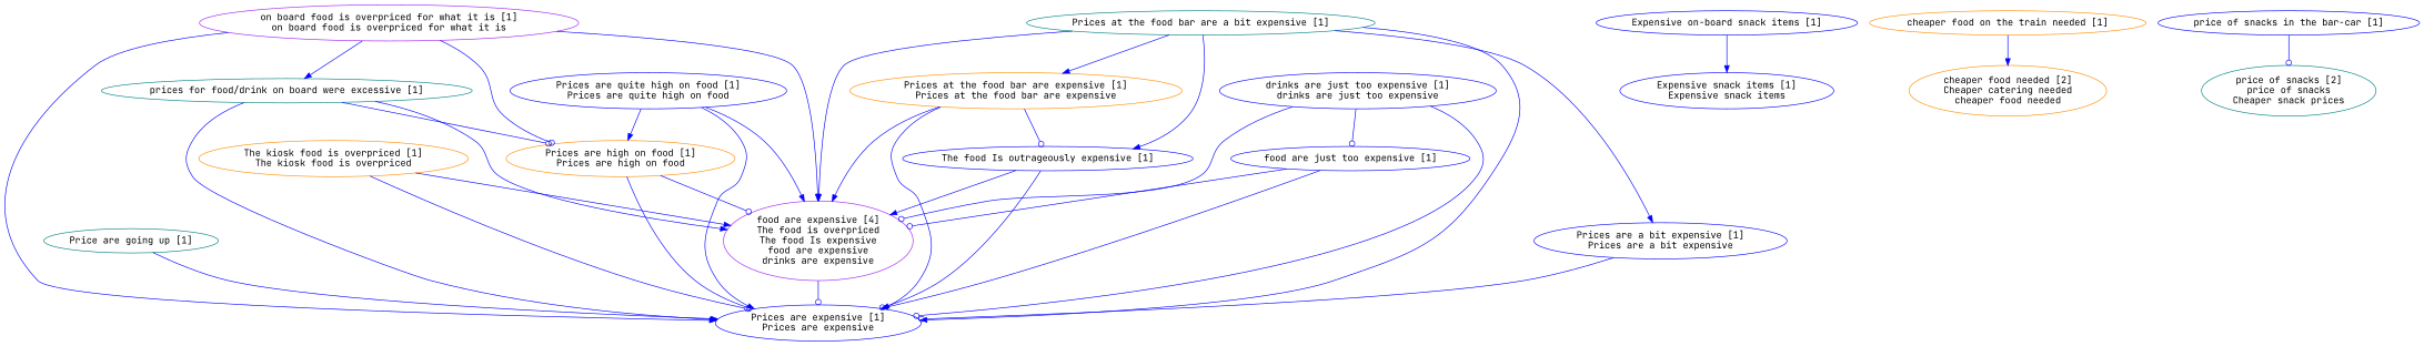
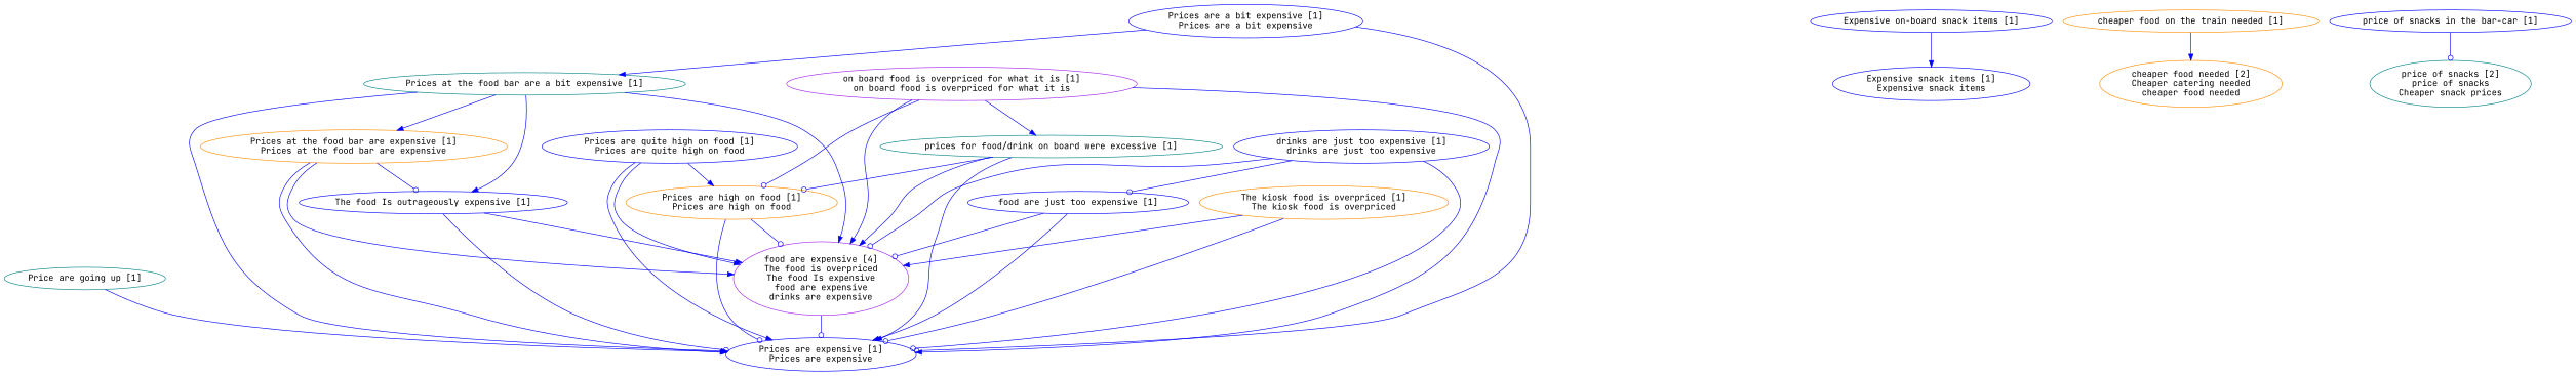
  digraph {
    fontname="JetBrains Mono"
    node [color=blue fontname="JetBrains Mono"]
    edge [arrowhead=normal color=blue fontname="JetBrains Mono"]
    "food are expensive [4]\nThe food is overpriced\nThe food Is expensive\nfood are expensive\ndrinks are expensive" [color=purple]
    "Prices are expensive [1]\nPrices are expensive"
    "Expensive on-board snack items [1]"
    "Expensive snack items [1]\nExpensive snack items"
    "Price are going up [1]" [color=teal]
    "Prices are quite high on food [1]\nPrices are quite high on food"
    "Prices are high on food [1]\nPrices are high on food" [color=darkorange]
    "Prices at the food bar are a bit expensive [1]" [color=teal]
    "Prices at the food bar are expensive [1]\nPrices at the food bar are expensive" [color=darkorange]
    "Prices are a bit expensive [1]\nPrices are a bit expensive"
    "The food Is outrageously expensive [1]"
    "The kiosk food is overpriced [1]\nThe kiosk food is overpriced" [color=darkorange]
    "cheaper food on the train needed [1]" [color=darkorange]
    "cheaper food needed [2]\nCheaper catering needed\ncheaper food needed" [color=darkorange]
    "drinks are just too expensive [1]\ndrinks are just too expensive"
    "food are just too expensive [1]"
    "on board food is overpriced for what it is [1]\non board food is overpriced for what it is" [color=purple]
    "prices for food/drink on board were excessive [1]" [color=teal]
    "price of snacks [2]\nprice of snacks\nCheaper snack prices" [color=teal]
    "price of snacks in the bar-car [1]"
    "food are expensive [4]\nThe food is overpriced\nThe food Is expensive\nfood are expensive\ndrinks are expensive" -> "Prices are expensive [1]\nPrices are expensive" [arrowhead=odot]
    "Expensive on-board snack items [1]" -> "Expensive snack items [1]\nExpensive snack items"
    "Price are going up [1]" -> "Prices are expensive [1]\nPrices are expensive"
    "Prices are quite high on food [1]\nPrices are quite high on food" -> "food are expensive [4]\nThe food is overpriced\nThe food Is expensive\nfood are expensive\ndrinks are expensive"
    "Prices are quite high on food [1]\nPrices are quite high on food" -> "Prices are expensive [1]\nPrices are expensive"
    "Prices are quite high on food [1]\nPrices are quite high on food" -> "Prices are high on food [1]\nPrices are high on food"
    "Prices are high on food [1]\nPrices are high on food" -> "food are expensive [4]\nThe food is overpriced\nThe food Is expensive\nfood are expensive\ndrinks are expensive" [arrowhead=odot]
    "Prices are high on food [1]\nPrices are high on food" -> "Prices are expensive [1]\nPrices are expensive" [arrowhead=odot]
    "Prices at the food bar are a bit expensive [1]" -> "food are expensive [4]\nThe food is overpriced\nThe food Is expensive\nfood are expensive\ndrinks are expensive"
    "Prices at the food bar are a bit expensive [1]" -> "Prices are expensive [1]\nPrices are expensive"
    "Prices at the food bar are a bit expensive [1]" -> "Prices at the food bar are expensive [1]\nPrices at the food bar are expensive"
-   "Prices at the food bar are a bit expensive [1]" -> "Prices are a bit expensive [1]\nPrices are a bit expensive"
+   "Prices are a bit expensive [1]\nPrices are a bit expensive" -> "Prices at the food bar are a bit expensive [1]"
    "Prices at the food bar are a bit expensive [1]" -> "The food Is outrageously expensive [1]"
    "Prices at the food bar are expensive [1]\nPrices at the food bar are expensive" -> "food are expensive [4]\nThe food is overpriced\nThe food Is expensive\nfood are expensive\ndrinks are expensive"
    "Prices at the food bar are expensive [1]\nPrices at the food bar are expensive" -> "Prices are expensive [1]\nPrices are expensive"
    "Prices at the food bar are expensive [1]\nPrices at the food bar are expensive" -> "The food Is outrageously expensive [1]" [arrowhead=odot]
    "Prices are a bit expensive [1]\nPrices are a bit expensive" -> "Prices are expensive [1]\nPrices are expensive" [arrowhead=odot]
    "The food Is outrageously expensive [1]" -> "food are expensive [4]\nThe food is overpriced\nThe food Is expensive\nfood are expensive\ndrinks are expensive"
    "The food Is outrageously expensive [1]" -> "Prices are expensive [1]\nPrices are expensive" [arrowhead=odot]
    "The kiosk food is overpriced [1]\nThe kiosk food is overpriced" -> "food are expensive [4]\nThe food is overpriced\nThe food Is expensive\nfood are expensive\ndrinks are expensive"
    "The kiosk food is overpriced [1]\nThe kiosk food is overpriced" -> "Prices are expensive [1]\nPrices are expensive" [arrowhead=odot]
    "cheaper food on the train needed [1]" -> "cheaper food needed [2]\nCheaper catering needed\ncheaper food needed"
    "drinks are just too expensive [1]\ndrinks are just too expensive" -> "food are expensive [4]\nThe food is overpriced\nThe food Is expensive\nfood are expensive\ndrinks are expensive" [arrowhead=odot]
    "drinks are just too expensive [1]\ndrinks are just too expensive" -> "Prices are expensive [1]\nPrices are expensive" [arrowhead=odot]
    "drinks are just too expensive [1]\ndrinks are just too expensive" -> "food are just too expensive [1]" [arrowhead=odot]
    "food are just too expensive [1]" -> "food are expensive [4]\nThe food is overpriced\nThe food Is expensive\nfood are expensive\ndrinks are expensive" [arrowhead=odot]
    "food are just too expensive [1]" -> "Prices are expensive [1]\nPrices are expensive"
    "on board food is overpriced for what it is [1]\non board food is overpriced for what it is" -> "food are expensive [4]\nThe food is overpriced\nThe food Is expensive\nfood are expensive\ndrinks are expensive"
    "on board food is overpriced for what it is [1]\non board food is overpriced for what it is" -> "Prices are expensive [1]\nPrices are expensive"
    "on board food is overpriced for what it is [1]\non board food is overpriced for what it is" -> "Prices are high on food [1]\nPrices are high on food" [arrowhead=odot]
    "on board food is overpriced for what it is [1]\non board food is overpriced for what it is" -> "prices for food/drink on board were excessive [1]"
    "prices for food/drink on board were excessive [1]" -> "food are expensive [4]\nThe food is overpriced\nThe food Is expensive\nfood are expensive\ndrinks are expensive"
    "prices for food/drink on board were excessive [1]" -> "Prices are expensive [1]\nPrices are expensive"
    "prices for food/drink on board were excessive [1]" -> "Prices are high on food [1]\nPrices are high on food" [arrowhead=odot]
    "price of snacks in the bar-car [1]" -> "price of snacks [2]\nprice of snacks\nCheaper snack prices" [arrowhead=odot]
  }
